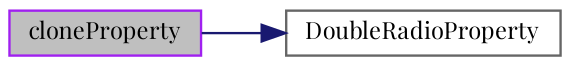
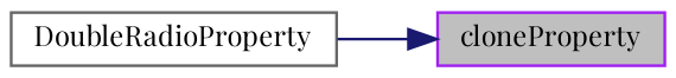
  digraph {
    rankdir=LR
    fontname="Playfair Display"
    node [fontname="Playfair Display" fontsize=10 shape=record style=filled]
    n1 [color=purple fillcolor=grey75 fontcolor=black height=0.2 label=cloneProperty width=0.4]
    n2 [color=gray40 fillcolor=white height=0.2 label=DoubleRadioProperty width=0.4]
-   n1 -> n2 [color=midnightblue fontname="Playfair Display" fontsize=10 labelfontname=FreeSans labelfontsize=10 style=solid]
+   n2 -> n1 [color=midnightblue fontname="Playfair Display" fontsize=10 labelfontname=FreeSans labelfontsize=10 style=solid]
  }
